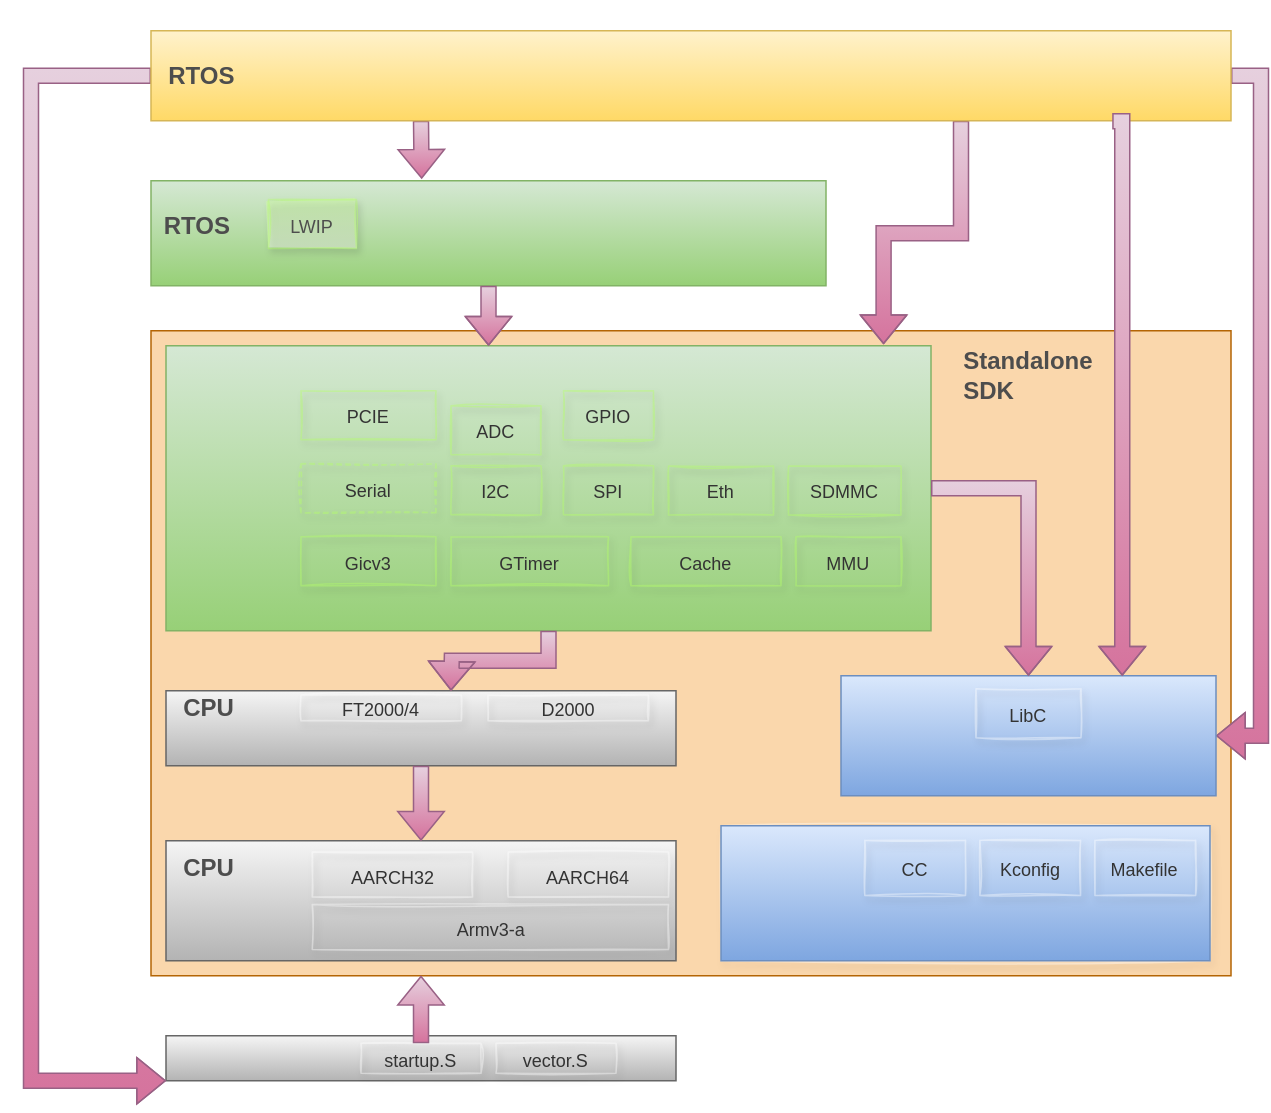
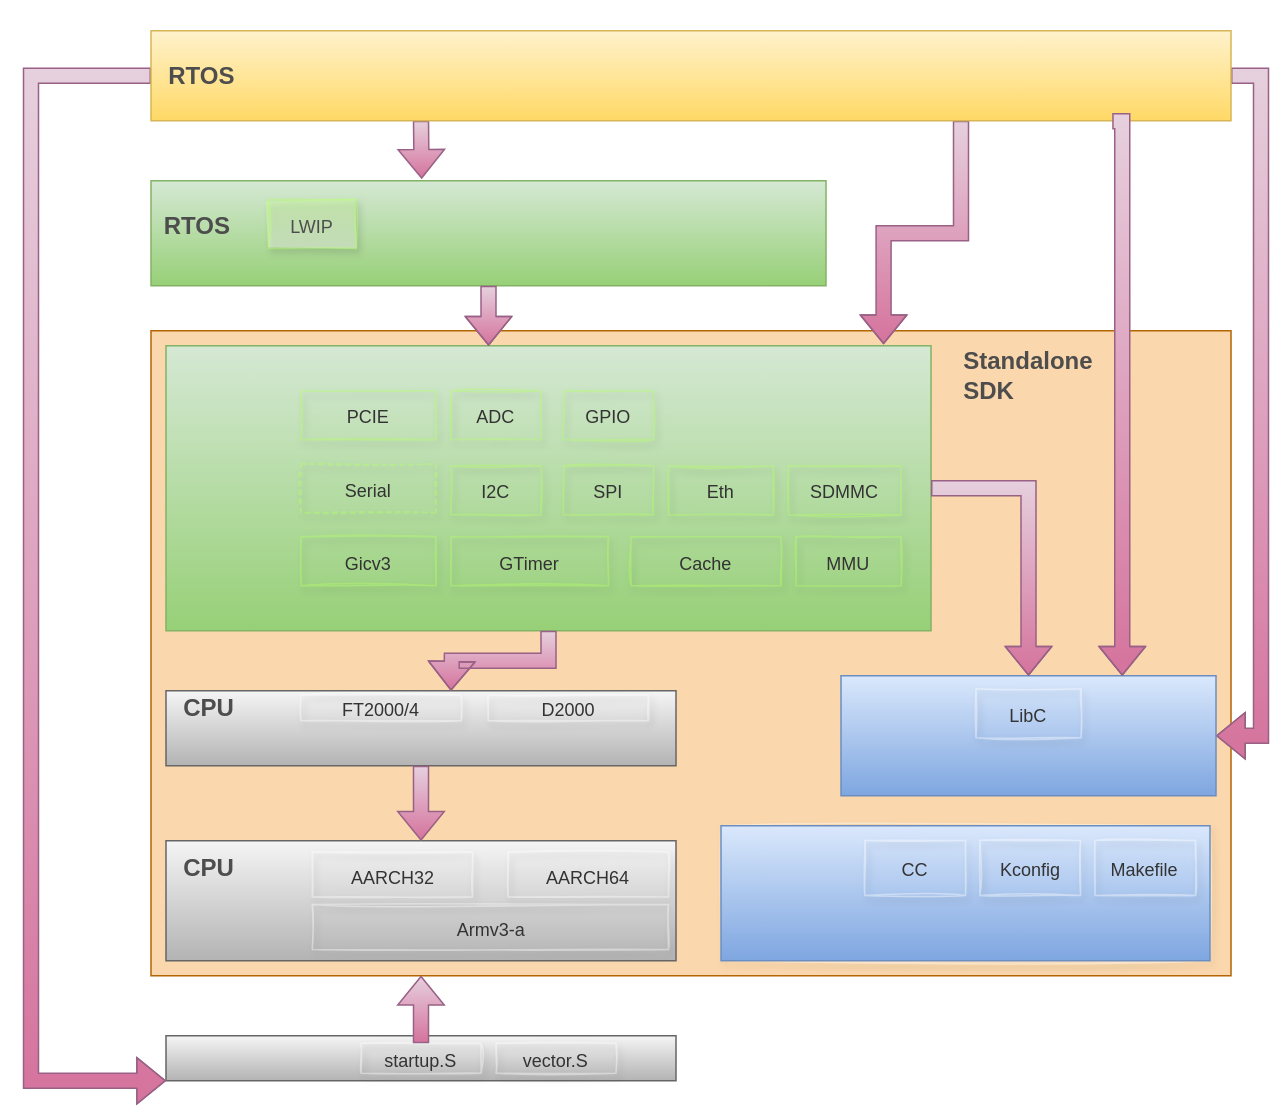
  <mxCell id="0" />
  <mxCell id="1" parent="0" />
  <mxCell id="2" value="" style="rounded=0;whiteSpace=wrap;html=1;fillColor=#fad7ac;strokeColor=#b46504;" parent="1" vertex="1"><mxGeometry x="100" y="220" width="720" height="430" as="geometry" /></mxCell>
  <mxCell id="3" value="" style="group" parent="1" vertex="1" connectable="0"><mxGeometry x="110" y="560" width="340" height="80" as="geometry" /></mxCell>
  <mxCell id="4" value="" style="rounded=0;whiteSpace=wrap;html=1;gradientColor=#b3b3b3;fillColor=#f5f5f5;strokeColor=#666666;" parent="3" vertex="1"><mxGeometry width="340" height="80" as="geometry" /></mxCell>
  <mxCell id="5" value="&lt;font color=&quot;#4d4d4d&quot;&gt;&lt;span style=&quot;font-size: 16px&quot;&gt;&lt;b&gt;CPU&lt;/b&gt;&lt;/span&gt;&lt;/font&gt;" style="text;html=1;strokeColor=none;fillColor=none;align=left;verticalAlign=middle;whiteSpace=wrap;rounded=0;" parent="3" vertex="1"><mxGeometry x="10" y="7.5" width="90" height="20" as="geometry" /></mxCell>
  <mxCell id="6" value="&lt;font color=&quot;#333333&quot; style=&quot;font-size: 12px&quot;&gt;Armv3-a&lt;/font&gt;" style="rounded=0;whiteSpace=wrap;html=1;fontSize=18;strokeColor=#FFFFFF;shadow=1;sketch=1;opacity=40;gradientColor=#ffffff;gradientDirection=south;fillStyle=auto;fillColor=none;" parent="3" vertex="1"><mxGeometry x="97.5" y="42.5" width="237.5" height="30" as="geometry" /></mxCell>
  <mxCell id="7" value="&lt;font color=&quot;#333333&quot; style=&quot;font-size: 12px&quot;&gt;AARCH64&lt;/font&gt;" style="rounded=0;whiteSpace=wrap;html=1;fontSize=18;strokeColor=#FFFFFF;shadow=1;sketch=1;opacity=40;gradientColor=#ffffff;gradientDirection=south;fillStyle=auto;fillColor=none;" parent="3" vertex="1"><mxGeometry x="228.125" y="7.5" width="106.875" height="30" as="geometry" /></mxCell>
  <mxCell id="8" value="&lt;font color=&quot;#333333&quot; style=&quot;font-size: 12px&quot;&gt;AARCH32&lt;/font&gt;" style="rounded=0;whiteSpace=wrap;html=1;fontSize=18;strokeColor=#FFFFFF;shadow=1;sketch=1;opacity=40;gradientColor=#ffffff;gradientDirection=south;fillStyle=auto;fillColor=none;" parent="3" vertex="1"><mxGeometry x="97.5" y="7.5" width="106.875" height="30" as="geometry" /></mxCell>
  <mxCell id="9" value="" style="group;rounded=0;shadow=1;fontSize=18;verticalAlign=middle;strokeColor=#FFFFFF;gradientColor=#ffffff;gradientDirection=south;opacity=40;sketch=1;fillStyle=auto;" parent="1" vertex="1" connectable="0"><mxGeometry x="480" y="550" width="326" height="90" as="geometry" /></mxCell>
  <mxCell id="10" value="" style="rounded=0;whiteSpace=wrap;html=1;gradientColor=#7ea6e0;fillColor=#dae8fc;strokeColor=#6c8ebf;" parent="9" vertex="1"><mxGeometry width="326" height="90" as="geometry" /></mxCell>
  <mxCell id="11" value="&lt;font color=&quot;#4d4d4d&quot; size=&quot;1&quot;&gt;&lt;b style=&quot;font-size: 16px&quot;&gt;&lt;/b&gt;&lt;/font&gt;" style="text;html=1;strokeColor=none;fillColor=none;align=left;verticalAlign=middle;whiteSpace=wrap;rounded=0;" parent="9" vertex="1"><mxGeometry x="9.588" y="16.875" width="67.118" height="22.5" as="geometry" /></mxCell>
  <mxCell id="12" value="&lt;font color=&quot;#333333&quot; style=&quot;font-size: 12px&quot;&gt;CC&lt;/font&gt;" style="rounded=0;whiteSpace=wrap;html=1;fontSize=18;strokeColor=#FFFFFF;shadow=1;sketch=1;opacity=40;gradientColor=#ffffff;gradientDirection=south;fillStyle=auto;fillColor=none;" parent="9" vertex="1"><mxGeometry x="95.882" y="9.754" width="67.118" height="36.731" as="geometry" /></mxCell>
  <mxCell id="13" value="&lt;font color=&quot;#333333&quot; style=&quot;font-size: 12px&quot;&gt;Kconfig&lt;/font&gt;" style="rounded=0;whiteSpace=wrap;html=1;fontSize=18;strokeColor=#FFFFFF;shadow=1;sketch=1;opacity=40;gradientColor=#ffffff;gradientDirection=south;fillStyle=auto;fillColor=none;" parent="9" vertex="1"><mxGeometry x="172.588" y="9.754" width="67.118" height="36.731" as="geometry" /></mxCell>
  <mxCell id="14" value="&lt;font color=&quot;#333333&quot; style=&quot;font-size: 12px&quot;&gt;Makefile&lt;/font&gt;" style="rounded=0;whiteSpace=wrap;html=1;fontSize=18;strokeColor=#FFFFFF;shadow=1;sketch=1;opacity=40;gradientColor=#ffffff;gradientDirection=south;fillStyle=auto;fillColor=none;" parent="9" vertex="1"><mxGeometry x="249.294" y="9.754" width="67.118" height="36.731" as="geometry" /></mxCell>
  <mxCell id="15" value="" style="group" parent="1" vertex="1" connectable="0"><mxGeometry x="110" y="460" width="340" height="50" as="geometry" /></mxCell>
  <mxCell id="16" value="" style="rounded=0;whiteSpace=wrap;html=1;gradientColor=#b3b3b3;fillColor=#f5f5f5;strokeColor=#666666;" parent="15" vertex="1"><mxGeometry width="340" height="50" as="geometry" /></mxCell>
  <mxCell id="17" value="&lt;font color=&quot;#4d4d4d&quot;&gt;&lt;span style=&quot;font-size: 16px&quot;&gt;&lt;b&gt;CPU&lt;/b&gt;&lt;/span&gt;&lt;/font&gt;" style="text;html=1;strokeColor=none;fillColor=none;align=left;verticalAlign=middle;whiteSpace=wrap;rounded=0;" parent="15" vertex="1"><mxGeometry x="10.001" y="5.714" width="90.001" height="11.429" as="geometry" /></mxCell>
  <mxCell id="18" value="&lt;font color=&quot;#333333&quot; style=&quot;font-size: 12px&quot;&gt;FT2000/4&lt;/font&gt;" style="rounded=0;whiteSpace=wrap;html=1;fontSize=18;shadow=1;sketch=1;opacity=40;gradientColor=#ffffff;gradientDirection=south;fillStyle=auto;fillColor=none;strokeColor=#FFFFFF;" parent="15" vertex="1"><mxGeometry x="90.002" y="2.857" width="106.876" height="17.143" as="geometry" /></mxCell>
  <mxCell id="19" value="&lt;font color=&quot;#333333&quot; style=&quot;font-size: 12px&quot;&gt;D2000&lt;/font&gt;" style="rounded=0;whiteSpace=wrap;html=1;fontSize=18;strokeColor=#FFFFFF;shadow=1;sketch=1;opacity=40;gradientColor=#ffffff;gradientDirection=south;fillStyle=auto;fillColor=none;" parent="15" vertex="1"><mxGeometry x="214.69" y="2.857" width="106.876" height="17.143" as="geometry" /></mxCell>
  <mxCell id="20" value="" style="group" parent="1" vertex="1" connectable="0"><mxGeometry x="110" y="230" width="510" height="190" as="geometry" /></mxCell>
  <mxCell id="21" value="" style="rounded=0;whiteSpace=wrap;html=1;gradientColor=#97d077;fillColor=#d5e8d4;strokeColor=#82b366;" parent="20" vertex="1"><mxGeometry width="510" height="190" as="geometry" /></mxCell>
  <mxCell id="22" value="&lt;font color=&quot;#4d4d4d&quot;&gt;&lt;span style=&quot;font-size: 16px&quot;&gt;&lt;b&gt;&lt;/b&gt;&lt;/span&gt;&lt;/font&gt;" style="text;html=1;strokeColor=none;fillColor=none;align=left;verticalAlign=middle;whiteSpace=wrap;rounded=0;" parent="20" vertex="1"><mxGeometry x="10" y="10" width="90" height="20" as="geometry" /></mxCell>
  <mxCell id="23" value="&lt;font color=&quot;#333333&quot; style=&quot;font-size: 12px&quot;&gt;Gicv3&lt;/font&gt;" style="rounded=0;whiteSpace=wrap;html=1;fontSize=18;strokeColor=#B3FF66;shadow=1;sketch=1;opacity=40;gradientColor=#ffffff;gradientDirection=south;fillStyle=auto;fillColor=none;" parent="20" vertex="1"><mxGeometry x="90" y="127.35" width="90" height="32.65" as="geometry" /></mxCell>
  <mxCell id="24" value="&lt;font color=&quot;#333333&quot; style=&quot;font-size: 12px&quot;&gt;Serial&lt;/font&gt;" style="rounded=0;whiteSpace=wrap;html=1;fontSize=18;strokeColor=#B3FF66;shadow=1;sketch=1;opacity=40;gradientColor=#ffffff;gradientDirection=south;fillStyle=auto;fillColor=none;dashed=1;" parent="20" vertex="1"><mxGeometry x="90" y="78.672" width="90" height="32.647" as="geometry" /></mxCell>
  <mxCell id="25" value="&lt;font color=&quot;#333333&quot; style=&quot;font-size: 12px&quot;&gt;PCIE&lt;/font&gt;" style="rounded=0;whiteSpace=wrap;html=1;fontSize=18;strokeColor=#B3FF66;shadow=1;sketch=1;opacity=40;gradientColor=#ffffff;gradientDirection=south;fillStyle=auto;fillColor=none;" parent="20" vertex="1"><mxGeometry x="90" y="30.002" width="90" height="32.647" as="geometry" /></mxCell>
  <mxCell id="26" value="&lt;font color=&quot;#333333&quot; style=&quot;font-size: 12px&quot;&gt;GTimer&lt;/font&gt;" style="rounded=0;whiteSpace=wrap;html=1;fontSize=18;strokeColor=#B3FF66;shadow=1;sketch=1;opacity=40;gradientColor=#ffffff;gradientDirection=south;fillStyle=auto;fillColor=none;" parent="20" vertex="1"><mxGeometry x="190" y="127.351" width="105" height="32.647" as="geometry" /></mxCell>
  <mxCell id="27" value="&lt;font color=&quot;#333333&quot; style=&quot;font-size: 12px&quot;&gt;Cache&lt;/font&gt;" style="rounded=0;whiteSpace=wrap;html=1;fontSize=18;strokeColor=#B3FF66;shadow=1;sketch=1;opacity=40;gradientColor=#ffffff;gradientDirection=south;fillStyle=auto;fillColor=none;" parent="20" vertex="1"><mxGeometry x="310" y="127.35" width="100" height="32.65" as="geometry" /></mxCell>
  <mxCell id="28" value="&lt;font color=&quot;#333333&quot; style=&quot;font-size: 12px&quot;&gt;MMU&lt;/font&gt;" style="rounded=0;whiteSpace=wrap;html=1;fontSize=18;strokeColor=#B3FF66;shadow=1;sketch=1;opacity=40;gradientColor=#ffffff;gradientDirection=south;fillStyle=auto;fillColor=none;" parent="20" vertex="1"><mxGeometry x="420" y="127.35" width="70" height="32.65" as="geometry" /></mxCell>
  <mxCell id="29" value="&lt;font color=&quot;#333333&quot; style=&quot;font-size: 12px&quot;&gt;I2C&lt;/font&gt;" style="rounded=0;whiteSpace=wrap;html=1;fontSize=18;strokeColor=#B3FF66;shadow=1;sketch=1;opacity=40;gradientColor=#ffffff;gradientDirection=south;fillStyle=auto;fillColor=none;" parent="20" vertex="1"><mxGeometry x="190" y="80" width="60" height="32.65" as="geometry" /></mxCell>
  <mxCell id="30" value="&lt;font color=&quot;#333333&quot; style=&quot;font-size: 12px&quot;&gt;SPI&lt;/font&gt;" style="rounded=0;whiteSpace=wrap;html=1;fontSize=18;strokeColor=#B3FF66;shadow=1;sketch=1;opacity=40;gradientColor=#ffffff;gradientDirection=south;fillStyle=auto;fillColor=none;" parent="20" vertex="1"><mxGeometry x="265" y="80" width="60" height="32.65" as="geometry" /></mxCell>
  <mxCell id="31" value="&lt;font color=&quot;#333333&quot; style=&quot;font-size: 12px&quot;&gt;Eth&lt;/font&gt;" style="rounded=0;whiteSpace=wrap;html=1;fontSize=18;strokeColor=#B3FF66;shadow=1;sketch=1;opacity=40;gradientColor=#ffffff;gradientDirection=south;fillStyle=auto;fillColor=none;" parent="20" vertex="1"><mxGeometry x="335" y="80.15" width="70" height="32.65" as="geometry" /></mxCell>
  <mxCell id="32" value="&lt;font color=&quot;#333333&quot; style=&quot;font-size: 12px&quot;&gt;SDMMC&lt;/font&gt;" style="rounded=0;whiteSpace=wrap;html=1;fontSize=18;strokeColor=#B3FF66;shadow=1;sketch=1;opacity=40;gradientColor=#ffffff;gradientDirection=south;fillStyle=auto;fillColor=none;" parent="20" vertex="1"><mxGeometry x="415" y="80.15" width="75" height="32.65" as="geometry" /></mxCell>
  <mxCell id="33" value="&lt;font color=&quot;#333333&quot; style=&quot;font-size: 12px&quot;&gt;GPIO&lt;/font&gt;" style="rounded=0;whiteSpace=wrap;html=1;fontSize=18;strokeColor=#B3FF66;shadow=1;sketch=1;opacity=40;gradientColor=#ffffff;gradientDirection=south;fillStyle=auto;fillColor=none;" parent="20" vertex="1"><mxGeometry x="265" y="30" width="60" height="32.65" as="geometry" /></mxCell>
- <mxCell id="34" value="&lt;font color=&quot;#333333&quot; style=&quot;font-size: 12px&quot;&gt;ADC&lt;/font&gt;" style="rounded=0;whiteSpace=wrap;html=1;fontSize=18;strokeColor=#B3FF66;shadow=1;sketch=1;opacity=40;gradientColor=#ffffff;gradientDirection=south;fillStyle=auto;fillColor=none;" parent="20" vertex="1"><mxGeometry x="190" y="40" width="60" height="32.65" as="geometry" /></mxCell>
+ <mxCell id="34" value="&lt;font color=&quot;#333333&quot; style=&quot;font-size: 12px&quot;&gt;ADC&lt;/font&gt;" style="rounded=0;whiteSpace=wrap;html=1;fontSize=18;strokeColor=#B3FF66;shadow=1;sketch=1;opacity=40;gradientColor=#ffffff;gradientDirection=south;fillStyle=auto;fillColor=none;" parent="20" vertex="1"><mxGeometry x="190" y="30" width="60" height="32.65" as="geometry" /></mxCell>
  <mxCell id="35" value="" style="group" parent="1" vertex="1" connectable="0"><mxGeometry x="110" y="690" width="340" height="30" as="geometry" /></mxCell>
  <mxCell id="36" value="" style="rounded=0;whiteSpace=wrap;html=1;gradientColor=#b3b3b3;fillColor=#f5f5f5;strokeColor=#666666;" parent="35" vertex="1"><mxGeometry width="340" height="30" as="geometry" /></mxCell>
  <mxCell id="37" value="&lt;font color=&quot;#4d4d4d&quot;&gt;&lt;span style=&quot;font-size: 16px&quot;&gt;&lt;b&gt;&lt;/b&gt;&lt;/span&gt;&lt;/font&gt;" style="text;html=1;strokeColor=none;fillColor=none;align=left;verticalAlign=middle;whiteSpace=wrap;rounded=0;" parent="35" vertex="1"><mxGeometry x="10" y="5" width="120" height="20" as="geometry" /></mxCell>
  <mxCell id="38" value="&lt;font color=&quot;#333333&quot; style=&quot;font-size: 12px&quot;&gt;startup.S&lt;/font&gt;" style="rounded=0;whiteSpace=wrap;html=1;fontSize=18;strokeColor=#FFFFFF;shadow=1;sketch=1;opacity=40;gradientColor=#ffffff;gradientDirection=south;fillStyle=auto;fillColor=none;" parent="35" vertex="1"><mxGeometry x="130" y="5" width="80" height="20" as="geometry" /></mxCell>
  <mxCell id="39" value="&lt;font color=&quot;#333333&quot; style=&quot;font-size: 12px&quot;&gt;vector.S&lt;/font&gt;" style="rounded=0;whiteSpace=wrap;html=1;fontSize=18;strokeColor=#FFFFFF;shadow=1;sketch=1;opacity=40;gradientColor=#ffffff;gradientDirection=south;fillStyle=auto;fillColor=none;" parent="35" vertex="1"><mxGeometry x="220" y="5" width="80" height="20" as="geometry" /></mxCell>
  <mxCell id="40" style="edgeStyle=orthogonalEdgeStyle;shape=flexArrow;rounded=0;orthogonalLoop=1;jettySize=auto;html=1;exitX=0;exitY=0.5;exitDx=0;exitDy=0;entryX=0;entryY=1;entryDx=0;entryDy=0;gradientColor=#d5739d;fillColor=#e6d0de;strokeColor=#996185;" parent="1" source="44" target="36" edge="1"><mxGeometry relative="1" as="geometry"><Array as="points"><mxPoint x="20" y="50" /><mxPoint x="20" y="720" /><mxPoint x="110" y="720" /></Array></mxGeometry></mxCell>
  <mxCell id="41" style="edgeStyle=orthogonalEdgeStyle;shape=flexArrow;rounded=0;orthogonalLoop=1;jettySize=auto;html=1;exitX=1;exitY=0.5;exitDx=0;exitDy=0;entryX=1;entryY=0.5;entryDx=0;entryDy=0;gradientColor=#d5739d;fillColor=#e6d0de;strokeColor=#996185;" parent="1" source="44" target="47" edge="1"><mxGeometry relative="1" as="geometry" /></mxCell>
  <mxCell id="42" style="edgeStyle=orthogonalEdgeStyle;rounded=0;orthogonalLoop=1;jettySize=auto;html=1;exitX=0.25;exitY=1;exitDx=0;exitDy=0;entryX=0.401;entryY=-0.019;entryDx=0;entryDy=0;entryPerimeter=0;shape=flexArrow;gradientColor=#d5739d;fillColor=#e6d0de;strokeColor=#996185;" edge="1" parent="1" source="44" target="57"><mxGeometry relative="1" as="geometry" /></mxCell>
  <mxCell id="43" style="edgeStyle=orthogonalEdgeStyle;shape=flexArrow;rounded=0;orthogonalLoop=1;jettySize=auto;html=1;exitX=0.75;exitY=1;exitDx=0;exitDy=0;entryX=0.938;entryY=-0.005;entryDx=0;entryDy=0;entryPerimeter=0;gradientColor=#d5739d;fillColor=#e6d0de;strokeColor=#996185;" edge="1" parent="1" source="44" target="21"><mxGeometry relative="1" as="geometry" /></mxCell>
  <mxCell id="44" value="" style="rounded=0;whiteSpace=wrap;html=1;gradientColor=#ffd966;fillColor=#fff2cc;strokeColor=#d6b656;labelPosition=center;verticalLabelPosition=top;align=center;verticalAlign=bottom;" parent="1" vertex="1"><mxGeometry x="100" y="20" width="720" height="60" as="geometry" /></mxCell>
  <mxCell id="45" value="&lt;font color=&quot;#4d4d4d&quot; size=&quot;1&quot;&gt;&lt;b style=&quot;font-size: 16px&quot;&gt;RTOS&lt;/b&gt;&lt;/font&gt;" style="text;html=1;strokeColor=none;fillColor=none;align=left;verticalAlign=middle;whiteSpace=wrap;rounded=0;" parent="1" vertex="1"><mxGeometry x="110" y="40" width="90" height="20" as="geometry" /></mxCell>
  <mxCell id="46" value="" style="group" parent="1" vertex="1" connectable="0"><mxGeometry x="560" y="450" width="250" height="80" as="geometry" /></mxCell>
  <mxCell id="47" value="" style="rounded=0;whiteSpace=wrap;html=1;gradientColor=#7ea6e0;fillColor=#dae8fc;strokeColor=#6c8ebf;" parent="46" vertex="1"><mxGeometry width="250" height="80" as="geometry" /></mxCell>
  <mxCell id="48" value="&lt;font color=&quot;#4d4d4d&quot; size=&quot;1&quot;&gt;&lt;b style=&quot;font-size: 16px&quot;&gt;&lt;/b&gt;&lt;/font&gt;" style="text;html=1;strokeColor=none;fillColor=none;align=left;verticalAlign=middle;whiteSpace=wrap;rounded=0;" parent="46" vertex="1"><mxGeometry x="10" y="15" width="70" height="20" as="geometry" /></mxCell>
  <mxCell id="49" value="&lt;font color=&quot;#333333&quot; style=&quot;font-size: 12px&quot;&gt;LibC&lt;/font&gt;" style="rounded=0;whiteSpace=wrap;html=1;fontSize=18;strokeColor=#FFFFFF;shadow=1;sketch=1;opacity=40;gradientColor=#ffffff;gradientDirection=south;fillStyle=auto;fillColor=none;" parent="46" vertex="1"><mxGeometry x="90" y="8.67" width="70" height="32.65" as="geometry" /></mxCell>
  <mxCell id="50" value="&lt;font color=&quot;#4d4d4d&quot;&gt;&lt;span style=&quot;font-size: 16px&quot;&gt;&lt;b&gt;Standalone SDK&lt;/b&gt;&lt;/span&gt;&lt;/font&gt;" style="text;html=1;strokeColor=none;fillColor=none;align=left;verticalAlign=middle;whiteSpace=wrap;rounded=0;" parent="1" vertex="1"><mxGeometry x="640" y="240" width="90" height="20" as="geometry" /></mxCell>
  <mxCell id="51" style="edgeStyle=orthogonalEdgeStyle;shape=flexArrow;rounded=0;orthogonalLoop=1;jettySize=auto;html=1;exitX=1;exitY=0.5;exitDx=0;exitDy=0;entryX=0.5;entryY=0;entryDx=0;entryDy=0;gradientColor=#d5739d;fillColor=#e6d0de;strokeColor=#996185;" parent="1" source="21" target="47" edge="1"><mxGeometry relative="1" as="geometry" /></mxCell>
  <mxCell id="52" style="edgeStyle=orthogonalEdgeStyle;shape=flexArrow;rounded=0;orthogonalLoop=1;jettySize=auto;html=1;entryX=0.75;entryY=0;entryDx=0;entryDy=0;gradientColor=#d5739d;fillColor=#e6d0de;strokeColor=#996185;exitX=0.89;exitY=1.005;exitDx=0;exitDy=0;exitPerimeter=0;" parent="1" source="44" target="47" edge="1"><mxGeometry relative="1" as="geometry"><Array as="points"><mxPoint x="748" y="80" /></Array><mxPoint x="740" y="90" as="sourcePoint" /></mxGeometry></mxCell>
  <mxCell id="53" style="edgeStyle=orthogonalEdgeStyle;shape=flexArrow;rounded=0;orthogonalLoop=1;jettySize=auto;html=1;exitX=0.5;exitY=0;exitDx=0;exitDy=0;entryX=0.25;entryY=1;entryDx=0;entryDy=0;gradientColor=#d5739d;fillColor=#e6d0de;strokeColor=#996185;" parent="1" source="38" target="2" edge="1"><mxGeometry relative="1" as="geometry" /></mxCell>
  <mxCell id="54" style="edgeStyle=orthogonalEdgeStyle;shape=flexArrow;rounded=0;orthogonalLoop=1;jettySize=auto;html=1;exitX=0.5;exitY=1;exitDx=0;exitDy=0;gradientColor=#d5739d;fillColor=#e6d0de;strokeColor=#996185;" parent="1" source="21" edge="1"><mxGeometry relative="1" as="geometry"><mxPoint x="300" y="460" as="targetPoint" /></mxGeometry></mxCell>
  <mxCell id="55" style="edgeStyle=orthogonalEdgeStyle;shape=flexArrow;rounded=0;orthogonalLoop=1;jettySize=auto;html=1;exitX=0.5;exitY=1;exitDx=0;exitDy=0;entryX=0.5;entryY=0;entryDx=0;entryDy=0;gradientColor=#d5739d;fillColor=#e6d0de;strokeColor=#996185;" parent="1" source="16" target="4" edge="1"><mxGeometry relative="1" as="geometry" /></mxCell>
  <mxCell id="56" value="" style="group" vertex="1" connectable="0" parent="1"><mxGeometry x="100" y="120" width="450" height="70" as="geometry" /></mxCell>
  <mxCell id="57" value="" style="rounded=0;whiteSpace=wrap;html=1;gradientColor=#97d077;fillColor=#d5e8d4;strokeColor=#82b366;" vertex="1" parent="56"><mxGeometry width="450" height="70" as="geometry" /></mxCell>
  <mxCell id="58" value="&lt;font color=&quot;#4d4d4d&quot;&gt;&lt;span style=&quot;font-size: 16px&quot;&gt;&lt;b&gt;RTOS&lt;/b&gt;&lt;/span&gt;&lt;/font&gt;" style="text;html=1;strokeColor=none;fillColor=none;align=left;verticalAlign=middle;whiteSpace=wrap;rounded=0;" vertex="1" parent="56"><mxGeometry x="6.519" y="20" width="62.231" height="20" as="geometry" /></mxCell>
  <mxCell id="59" value="&lt;font color=&quot;#4d4d4d&quot; style=&quot;font-size: 12px&quot;&gt;LWIP&lt;/font&gt;" style="rounded=0;whiteSpace=wrap;html=1;fontSize=18;strokeColor=#B3FF66;shadow=1;sketch=1;opacity=40;gradientColor=#ffffff;gradientDirection=south;fillStyle=auto;fillColor=#CCFF99;strokeWidth=1;" vertex="1" parent="56"><mxGeometry x="78.261" y="12.502" width="58.696" height="32.647" as="geometry" /></mxCell>
  <mxCell id="60" style="edgeStyle=orthogonalEdgeStyle;shape=flexArrow;rounded=0;orthogonalLoop=1;jettySize=auto;html=1;exitX=0.5;exitY=1;exitDx=0;exitDy=0;gradientColor=#d5739d;fillColor=#e6d0de;strokeColor=#996185;" edge="1" parent="1" source="57"><mxGeometry relative="1" as="geometry"><mxPoint x="325.059" y="230" as="targetPoint" /></mxGeometry></mxCell>
